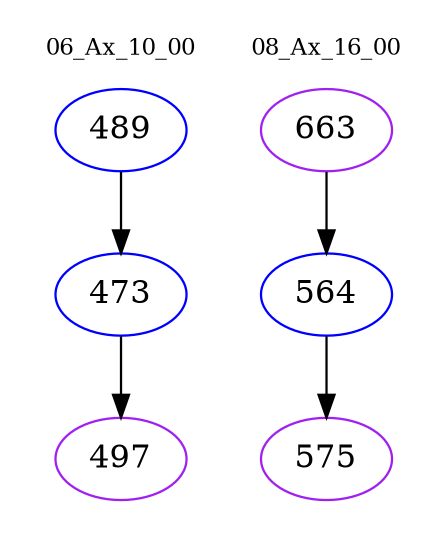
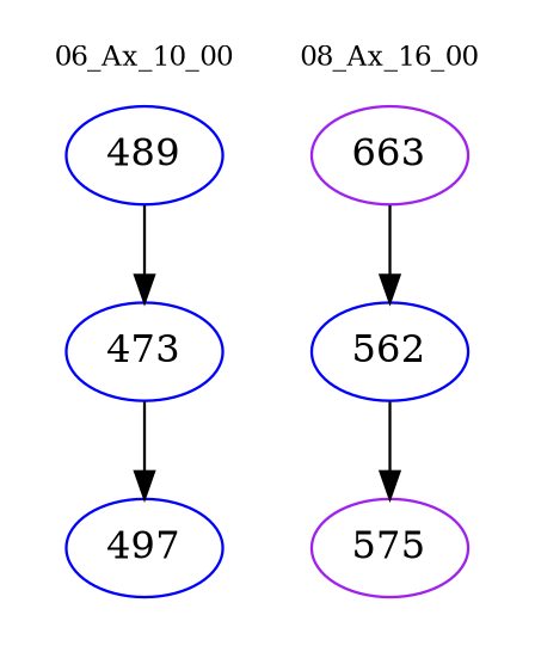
  digraph {
    node [color=blue]
    edge [color=black]
    n1 [label=489]
    n2 [label=473]
-   n3 [color=purple label=497]
+   n3 [label=497]
    n4 [color=purple label=663]
-   n5 [label=564]
+   n5 [label=562]
    n6 [color=purple label=575]
    subgraph cluster_1 {
      color=white
      fontsize=10
      label="06_Ax_10_00"
      n1
      n2
      n3
    }
    subgraph cluster_2 {
      color=white
      fontsize=10
      label="08_Ax_16_00"
      n4
      n5
      n6
    }
    n1 -> n2
    n2 -> n3
    n4 -> n5
    n5 -> n6
  }
